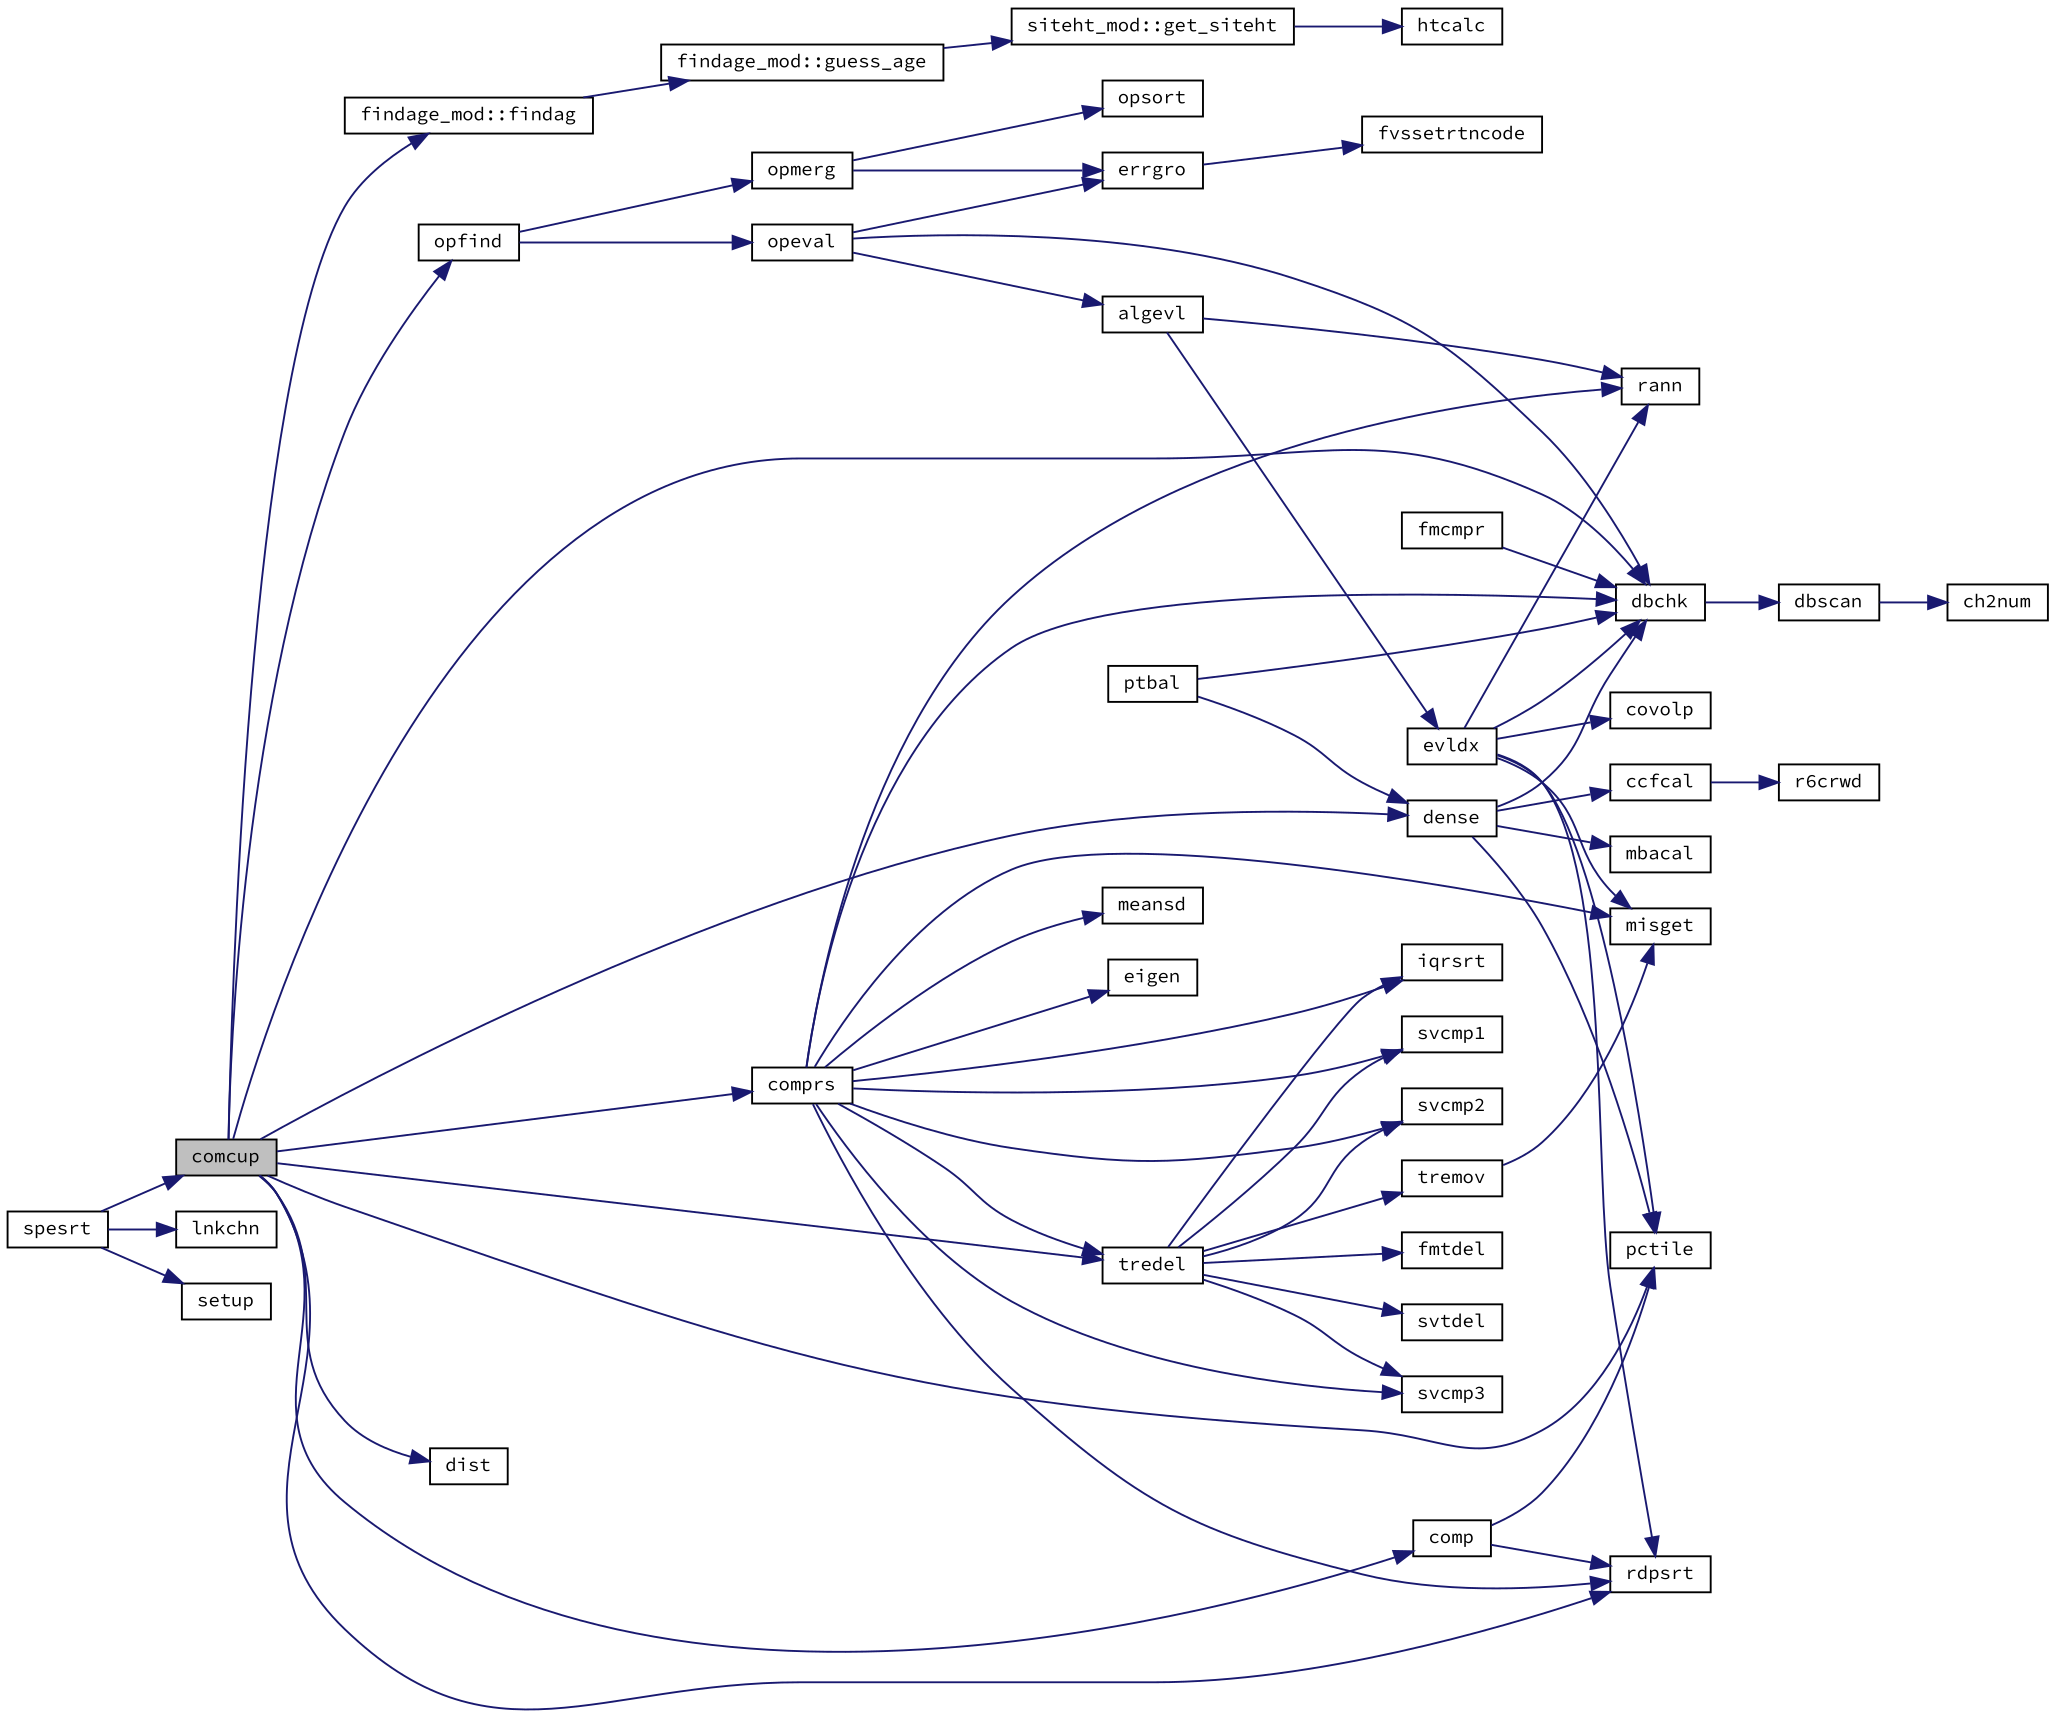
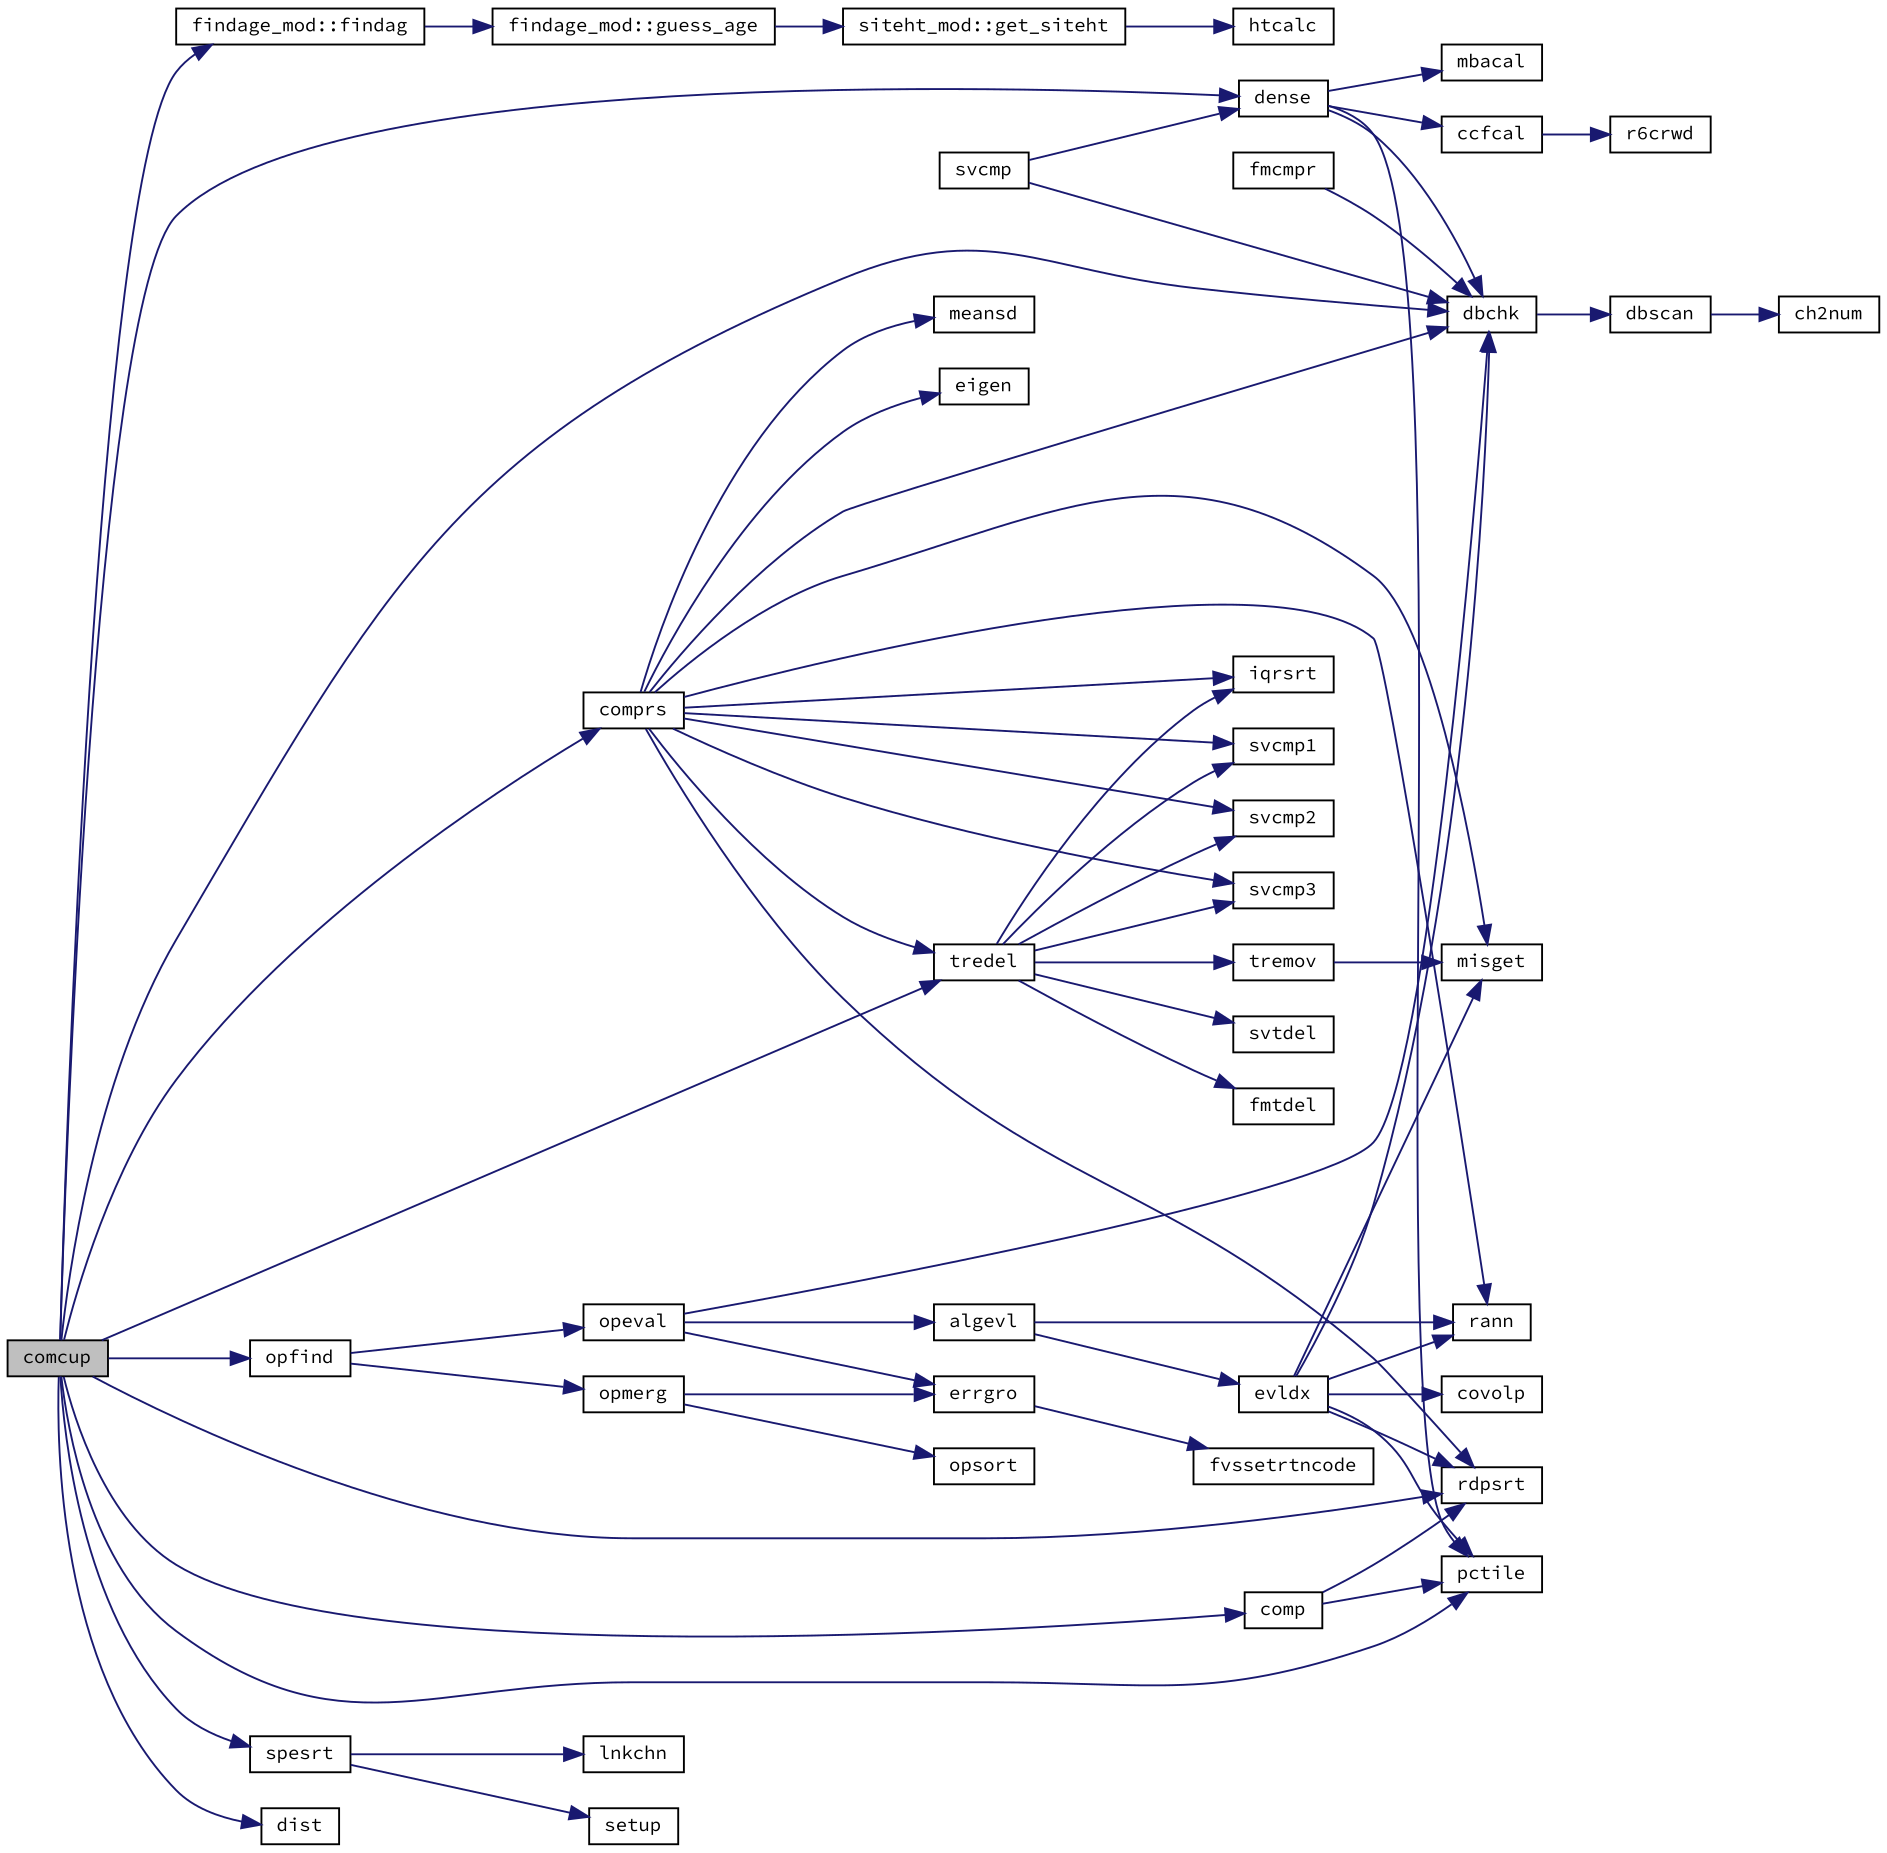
  digraph {
    fontname="Source Code Pro"
    rankdir=LR
    node [color=black fillcolor=white fontname="Source Code Pro" fontsize=10 shape=record style=filled]
    edge [color=midnightblue fontname="Source Code Pro" fontsize=10 labelfontname=Helvetica labelfontsize=10 style=solid]
    n1 [fillcolor=grey75 fontcolor=black height=0.2 label=comcup width=0.4]
    n2 [height=0.2 label="findage_mod::findag" width=0.4]
    n3 [height=0.2 label=dbchk width=0.4]
    n4 [height=0.2 label=tredel width=0.4]
    n5 [height=0.2 label=opfind width=0.4]
    n6 [height=0.2 label=rdpsrt width=0.4]
    n7 [height=0.2 label=pctile width=0.4]
    n8 [height=0.2 label=comprs width=0.4]
    n9 [height=0.2 label=spesrt width=0.4]
    n10 [height=0.2 label=dist width=0.4]
    n11 [height=0.2 label=comp width=0.4]
    n12 [height=0.2 label=dense width=0.4]
    n13 [height=0.2 label="findage_mod::guess_age" width=0.4]
    n14 [height=0.2 label=dbscan width=0.4]
    n15 [height=0.2 label=iqrsrt width=0.4]
    n16 [height=0.2 label=svtdel width=0.4]
    n17 [height=0.2 label=svcmp1 width=0.4]
    n18 [height=0.2 label=tremov width=0.4]
    n19 [height=0.2 label=fmtdel width=0.4]
    n20 [height=0.2 label=svcmp2 width=0.4]
    n21 [height=0.2 label=svcmp3 width=0.4]
    n22 [height=0.2 label=opmerg width=0.4]
    n23 [height=0.2 label=opeval width=0.4]
    n24 [height=0.2 label=misget width=0.4]
    n25 [height=0.2 label=rann width=0.4]
    n26 [height=0.2 label=meansd width=0.4]
    n27 [height=0.2 label=eigen width=0.4]
    n28 [height=0.2 label=lnkchn width=0.4]
    n29 [height=0.2 label=setup width=0.4]
    n30 [height=0.2 label=mbacal width=0.4]
    n31 [height=0.2 label=ccfcal width=0.4]
    n32 [height=0.2 label="siteht_mod::get_siteht" width=0.4]
    n33 [height=0.2 label=htcalc width=0.4]
    n34 [height=0.2 label=ch2num width=0.4]
    n35 [height=0.2 label=errgro width=0.4]
    n36 [height=0.2 label=opsort width=0.4]
    n37 [height=0.2 label=algevl width=0.4]
    n38 [height=0.2 label=fvssetrtncode width=0.4]
    n39 [height=0.2 label=evldx width=0.4]
    n40 [height=0.2 label=covolp width=0.4]
    n41 [height=0.2 label=fmcmpr width=0.4]
    n42 [height=0.2 label=r6crwd width=0.4]
-   n43 [height=0.2 label=ptbal width=0.4]
+   n43 [height=0.2 label=svcmp width=0.4]
    n1 -> n2
    n1 -> n3
    n1 -> n4
    n1 -> n5
    n1 -> n6
    n1 -> n7
    n1 -> n8
-   n9 -> n1
+   n1 -> n9
    n1 -> n10
    n1 -> n11
    n1 -> n12
    n2 -> n13
    n3 -> n14
    n4 -> n15
    n4 -> n16
    n4 -> n17
    n4 -> n18
    n4 -> n19
    n4 -> n20
    n4 -> n21
    n5 -> n22
    n5 -> n23
    n8 -> n3
    n8 -> n4
    n8 -> n6
    n8 -> n15
    n8 -> n17
    n8 -> n20
    n8 -> n21
    n8 -> n24
    n8 -> n25
    n8 -> n26
    n8 -> n27
    n9 -> n28
    n9 -> n29
    n11 -> n6
    n11 -> n7
    n12 -> n3
    n12 -> n7
    n12 -> n30
    n12 -> n31
    n13 -> n32
    n14 -> n34
    n18 -> n24
    n22 -> n35
    n22 -> n36
    n23 -> n3
    n23 -> n35
    n23 -> n37
    n31 -> n42
    n32 -> n33
    n35 -> n38
    n37 -> n25
    n37 -> n39
    n39 -> n3
    n39 -> n6
    n39 -> n7
    n39 -> n24
    n39 -> n25
    n39 -> n40
    n41 -> n3
    n43 -> n3
    n43 -> n12
  }
